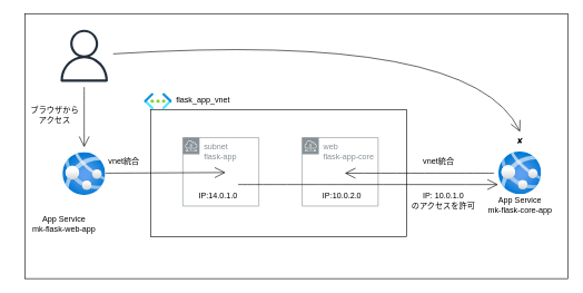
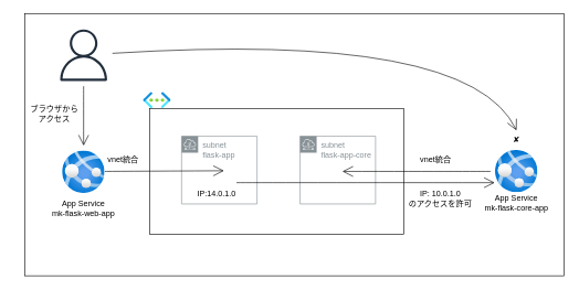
  <mxCell id="0" />
  <mxCell id="1" parent="0" />
  <mxCell id="2" value="" style="rounded=0;whiteSpace=wrap;html=1;movable=1;resizable=1;rotatable=1;deletable=1;editable=1;connectable=1;" vertex="1" parent="1"><mxGeometry x="36" y="20" width="814.88" height="397" as="geometry" /></mxCell>
  <mxCell id="3" value="" style="rounded=0;whiteSpace=wrap;html=1;" parent="1" vertex="1"><mxGeometry x="224.88" y="164" width="384.12" height="190" as="geometry" /></mxCell>
  <mxCell id="4" value="" style="aspect=fixed;html=1;points=[];align=center;image;fontSize=12;image=img/lib/azure2/app_services/App_Services.svg;" parent="1" vertex="1"><mxGeometry x="93" y="228" width="64" height="64" as="geometry" /></mxCell>
  <mxCell id="5" value="subnet&lt;br&gt;flask-app" style="sketch=0;outlineConnect=0;gradientColor=none;html=1;whiteSpace=wrap;fontSize=12;fontStyle=0;shape=mxgraph.aws4.group;grIcon=mxgraph.aws4.group_subnet;strokeColor=#879196;fillColor=none;verticalAlign=top;align=left;spacingLeft=30;fontColor=#879196;dashed=0;" parent="1" vertex="1"><mxGeometry x="273" y="205.75" width="114" height="102.5" as="geometry" /></mxCell>
  <mxCell id="6" value="" style="aspect=fixed;html=1;points=[];align=center;image;fontSize=12;image=img/lib/azure2/app_services/App_Services.svg;" parent="1" vertex="1"><mxGeometry x="747" y="227" width="64" height="64" as="geometry" /></mxCell>
  <mxCell id="7" value="" style="aspect=fixed;html=1;points=[];align=center;image;fontSize=12;image=img/lib/azure2/networking/Virtual_Networks.svg;" parent="1" vertex="1"><mxGeometry x="215.12" y="139" width="41.88" height="25" as="geometry" /></mxCell>
- <mxCell id="8" value="flask_app_vnet" style="text;strokeColor=none;fillColor=none;html=1;align=center;verticalAlign=middle;whiteSpace=wrap;rounded=0;" parent="1" vertex="1"><mxGeometry x="257" y="134" width="93" height="30" as="geometry" /></mxCell>
- <mxCell id="9" value="App Service&lt;br&gt;mk-flask-web-app" style="text;strokeColor=none;fillColor=none;html=1;align=center;verticalAlign=middle;whiteSpace=wrap;rounded=0;" parent="1" vertex="1"><mxGeometry x="44" y="320" width="102" height="30" as="geometry" /></mxCell>
+ <mxCell id="9" value="App Service&lt;br&gt;mk-flask-web-app" style="text;strokeColor=none;fillColor=none;html=1;align=center;verticalAlign=middle;whiteSpace=wrap;rounded=0;" parent="1" vertex="1"><mxGeometry x="74" y="300" width="102" height="30" as="geometry" /></mxCell>
  <mxCell id="10" value="App Service&lt;br&gt;mk-flask-core-app" style="text;strokeColor=none;fillColor=none;html=1;align=center;verticalAlign=middle;whiteSpace=wrap;rounded=0;" parent="1" vertex="1"><mxGeometry x="728" y="291" width="102" height="30" as="geometry" /></mxCell>
- <mxCell id="11" value="web&lt;br&gt;flask-app-core" style="sketch=0;outlineConnect=0;gradientColor=none;html=1;whiteSpace=wrap;fontSize=12;fontStyle=0;shape=mxgraph.aws4.group;grIcon=mxgraph.aws4.group_subnet;strokeColor=#879196;fillColor=none;verticalAlign=top;align=left;spacingLeft=30;fontColor=#879196;dashed=0;" parent="1" vertex="1"><mxGeometry x="452" y="205.75" width="114" height="102.5" as="geometry" /></mxCell>
+ <mxCell id="11" value="subnet&lt;br&gt;flask-app-core" style="sketch=0;outlineConnect=0;gradientColor=none;html=1;whiteSpace=wrap;fontSize=12;fontStyle=0;shape=mxgraph.aws4.group;grIcon=mxgraph.aws4.group_subnet;strokeColor=#879196;fillColor=none;verticalAlign=top;align=left;spacingLeft=30;fontColor=#879196;dashed=0;" parent="1" vertex="1"><mxGeometry x="452" y="205.75" width="114" height="102.5" as="geometry" /></mxCell>
  <mxCell id="12" style="edgeStyle=none;curved=1;rounded=0;orthogonalLoop=1;jettySize=auto;html=1;endArrow=open;startSize=14;endSize=14;sourcePerimeterSpacing=8;targetPerimeterSpacing=8;" parent="1" source="14" target="4" edge="1"><mxGeometry relative="1" as="geometry" /></mxCell>
  <mxCell id="13" style="edgeStyle=none;curved=1;rounded=0;orthogonalLoop=1;jettySize=auto;html=1;endArrow=open;startSize=14;endSize=14;sourcePerimeterSpacing=8;targetPerimeterSpacing=8;entryX=0.5;entryY=0;entryDx=0;entryDy=0;" parent="1" source="14" target="16" edge="1"><mxGeometry relative="1" as="geometry"><mxPoint x="699" y="194" as="targetPoint" /><Array as="points"><mxPoint x="707" y="46" /></Array></mxGeometry></mxCell>
  <mxCell id="14" value="" style="sketch=0;outlineConnect=0;fontColor=#232F3E;gradientColor=none;fillColor=#232F3D;strokeColor=none;dashed=0;verticalLabelPosition=bottom;verticalAlign=top;align=center;html=1;fontSize=12;fontStyle=0;aspect=fixed;pointerEvents=1;shape=mxgraph.aws4.user;" parent="1" vertex="1"><mxGeometry x="86" y="44" width="78" height="78" as="geometry" /></mxCell>
  <mxCell id="15" value="ブラウザから&lt;br&gt;アクセス" style="text;strokeColor=none;fillColor=none;html=1;align=center;verticalAlign=middle;whiteSpace=wrap;rounded=0;" parent="1" vertex="1"><mxGeometry x="20" y="157" width="122" height="30" as="geometry" /></mxCell>
  <mxCell id="16" value="✘" style="text;strokeColor=none;fillColor=none;html=1;align=center;verticalAlign=middle;whiteSpace=wrap;rounded=0;" parent="1" vertex="1"><mxGeometry x="736" y="197" width="86" height="30" as="geometry" /></mxCell>
  <mxCell id="17" value="" style="edgeStyle=none;orthogonalLoop=1;jettySize=auto;html=1;rounded=0;endArrow=open;startSize=14;endSize=14;sourcePerimeterSpacing=8;targetPerimeterSpacing=8;curved=1;exitX=1;exitY=0.484;exitDx=0;exitDy=0;exitPerimeter=0;" parent="1" source="4" edge="1"><mxGeometry width="140" relative="1" as="geometry"><mxPoint x="237" y="256" as="sourcePoint" /><mxPoint x="337" y="258" as="targetPoint" /><Array as="points" /></mxGeometry></mxCell>
  <mxCell id="18" value="" style="edgeStyle=none;orthogonalLoop=1;jettySize=auto;html=1;rounded=0;endArrow=open;startSize=14;endSize=14;sourcePerimeterSpacing=8;targetPerimeterSpacing=8;curved=1;" parent="1" edge="1"><mxGeometry width="140" relative="1" as="geometry"><mxPoint x="740" y="259" as="sourcePoint" /><mxPoint x="516" y="259" as="targetPoint" /><Array as="points" /></mxGeometry></mxCell>
  <mxCell id="19" value="IP:14.0.1.0" style="text;strokeColor=none;fillColor=none;html=1;align=center;verticalAlign=middle;whiteSpace=wrap;rounded=0;" parent="1" vertex="1"><mxGeometry x="296" y="278.25" width="60" height="30" as="geometry" /></mxCell>
- <mxCell id="20" value="IP:10.0.2.0" style="text;strokeColor=none;fillColor=none;html=1;align=center;verticalAlign=middle;whiteSpace=wrap;rounded=0;" parent="1" vertex="1"><mxGeometry x="482" y="278.25" width="60" height="30" as="geometry" /></mxCell>
  <mxCell id="21" value="" style="edgeStyle=none;orthogonalLoop=1;jettySize=auto;html=1;rounded=0;endArrow=open;startSize=14;endSize=14;sourcePerimeterSpacing=8;targetPerimeterSpacing=8;curved=1;entryX=-0.016;entryY=0.766;entryDx=0;entryDy=0;entryPerimeter=0;" parent="1" edge="1" target="6"><mxGeometry width="140" relative="1" as="geometry"><mxPoint x="356" y="276" as="sourcePoint" /><mxPoint x="746" y="274" as="targetPoint" /><Array as="points" /></mxGeometry></mxCell>
  <mxCell id="22" value="IP: 10.0.1.0&lt;br&gt;のアクセスを許可" style="text;strokeColor=none;fillColor=none;html=1;align=center;verticalAlign=middle;whiteSpace=wrap;rounded=0;" parent="1" vertex="1"><mxGeometry x="603" y="285" width="122" height="30" as="geometry" /></mxCell>
  <mxCell id="23" value="vnet統合" style="text;strokeColor=none;fillColor=none;html=1;align=center;verticalAlign=middle;whiteSpace=wrap;rounded=0;" parent="1" vertex="1"><mxGeometry x="614" y="227" width="86" height="30" as="geometry" /></mxCell>
  <mxCell id="24" value="vnet統合" style="text;strokeColor=none;fillColor=none;html=1;align=center;verticalAlign=middle;whiteSpace=wrap;rounded=0;" parent="1" vertex="1"><mxGeometry x="142" y="227" width="86" height="30" as="geometry" /></mxCell>
